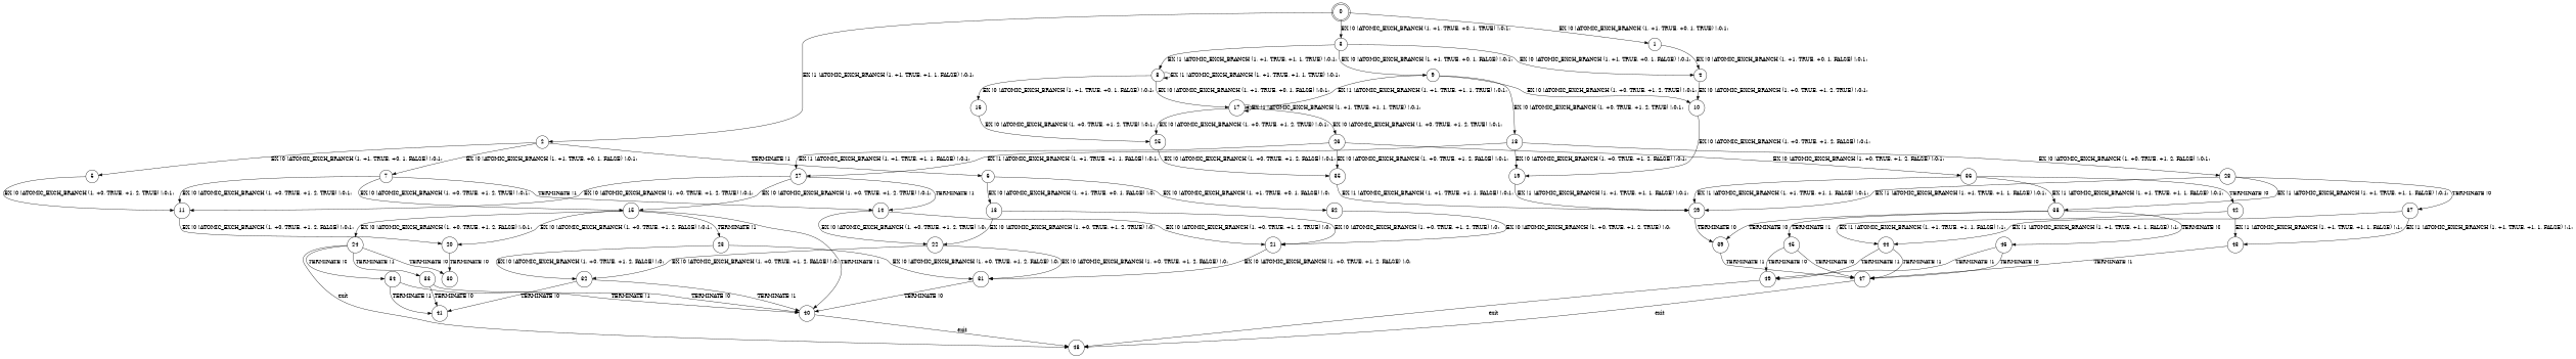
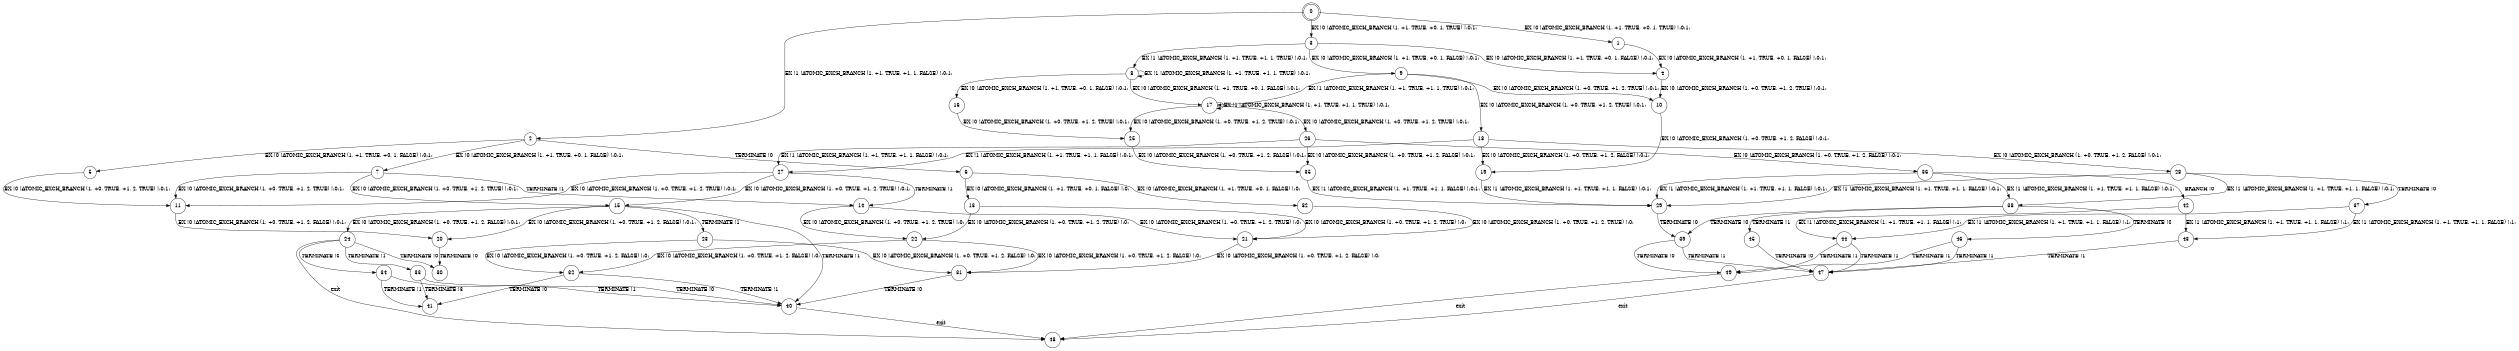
  digraph {
    node [shape=circle]
    0 [peripheries=2]
    1
    2
    3
    4
    5
    6
    7
    8
    9
    10
    11
    n13 [label=82]
    13
    14
    15
    16
    17
    18
    19
    20
    21
    22
    23
    24
    40
    25
    26
    27
    28
    29
    30
    31
    32
    33
    34
    48
    35
    36
    37
    38
    39
    41
    42
    43
    44
    45
    46
    47
    49
    0 -> 1 [label="EX !0 !ATOMIC_EXCH_BRANCH (1, +1, TRUE, +0, 1, TRUE) !:0:1:"]
    0 -> 2 [label="EX !1 !ATOMIC_EXCH_BRANCH (1, +1, TRUE, +1, 1, FALSE) !:0:1:"]
    0 -> 3 [label="EX !0 !ATOMIC_EXCH_BRANCH (1, +1, TRUE, +0, 1, TRUE) !:0:1:"]
    1 -> 4 [label="EX !0 !ATOMIC_EXCH_BRANCH (1, +1, TRUE, +0, 1, FALSE) !:0:1:"]
    2 -> 5 [label="EX !0 !ATOMIC_EXCH_BRANCH (1, +1, TRUE, +0, 1, FALSE) !:0:1:"]
-   2 -> 6 [label="TERMINATE !1"]
+   2 -> 6 [label="TERMINATE !0"]
    2 -> 7 [label="EX !0 !ATOMIC_EXCH_BRANCH (1, +1, TRUE, +0, 1, FALSE) !:0:1:"]
    3 -> 4 [label="EX !0 !ATOMIC_EXCH_BRANCH (1, +1, TRUE, +0, 1, FALSE) !:0:1:"]
    3 -> 8 [label="EX !1 !ATOMIC_EXCH_BRANCH (1, +1, TRUE, +1, 1, TRUE) !:0:1:"]
    3 -> 9 [label="EX !0 !ATOMIC_EXCH_BRANCH (1, +1, TRUE, +0, 1, FALSE) !:0:1:"]
    4 -> 10 [label="EX !0 !ATOMIC_EXCH_BRANCH (1, +0, TRUE, +1, 2, TRUE) !:0:1:"]
    5 -> 11 [label="EX !0 !ATOMIC_EXCH_BRANCH (1, +0, TRUE, +1, 2, TRUE) !:0:1:"]
    6 -> n13 [label="EX !0 !ATOMIC_EXCH_BRANCH (1, +1, TRUE, +0, 1, FALSE) !:0:"]
    6 -> 13 [label="EX !0 !ATOMIC_EXCH_BRANCH (1, +1, TRUE, +0, 1, FALSE) !:0:"]
    7 -> 11 [label="EX !0 !ATOMIC_EXCH_BRANCH (1, +0, TRUE, +1, 2, TRUE) !:0:1:"]
    7 -> 14 [label="TERMINATE !1"]
    7 -> 15 [label="EX !0 !ATOMIC_EXCH_BRANCH (1, +0, TRUE, +1, 2, TRUE) !:0:1:"]
    8 -> 8 [label="EX !1 !ATOMIC_EXCH_BRANCH (1, +1, TRUE, +1, 1, TRUE) !:0:1:"]
    8 -> 16 [label="EX !0 !ATOMIC_EXCH_BRANCH (1, +1, TRUE, +0, 1, FALSE) !:0:1:"]
    8 -> 17 [label="EX !0 !ATOMIC_EXCH_BRANCH (1, +1, TRUE, +0, 1, FALSE) !:0:1:"]
    9 -> 10 [label="EX !0 !ATOMIC_EXCH_BRANCH (1, +0, TRUE, +1, 2, TRUE) !:0:1:"]
    9 -> 17 [label="EX !1 !ATOMIC_EXCH_BRANCH (1, +1, TRUE, +1, 1, TRUE) !:0:1:"]
    9 -> 18 [label="EX !0 !ATOMIC_EXCH_BRANCH (1, +0, TRUE, +1, 2, TRUE) !:0:1:"]
    10 -> 19 [label="EX !0 !ATOMIC_EXCH_BRANCH (1, +0, TRUE, +1, 2, FALSE) !:0:1:"]
    11 -> 20 [label="EX !0 !ATOMIC_EXCH_BRANCH (1, +0, TRUE, +1, 2, FALSE) !:0:1:"]
    n13 -> 21 [label="EX !0 !ATOMIC_EXCH_BRANCH (1, +0, TRUE, +1, 2, TRUE) !:0:"]
    13 -> 21 [label="EX !0 !ATOMIC_EXCH_BRANCH (1, +0, TRUE, +1, 2, TRUE) !:0:"]
    13 -> 22 [label="EX !0 !ATOMIC_EXCH_BRANCH (1, +0, TRUE, +1, 2, TRUE) !:0:"]
    14 -> 21 [label="EX !0 !ATOMIC_EXCH_BRANCH (1, +0, TRUE, +1, 2, TRUE) !:0:"]
    14 -> 22 [label="EX !0 !ATOMIC_EXCH_BRANCH (1, +0, TRUE, +1, 2, TRUE) !:0:"]
    15 -> 20 [label="EX !0 !ATOMIC_EXCH_BRANCH (1, +0, TRUE, +1, 2, FALSE) !:0:1:"]
    15 -> 23 [label="TERMINATE !1"]
    15 -> 24 [label="EX !0 !ATOMIC_EXCH_BRANCH (1, +0, TRUE, +1, 2, FALSE) !:0:1:"]
    15 -> 40 [label="TERMINATE !1"]
    16 -> 25 [label="EX !0 !ATOMIC_EXCH_BRANCH (1, +0, TRUE, +1, 2, TRUE) !:0:1:"]
    17 -> 17 [label="EX !1 !ATOMIC_EXCH_BRANCH (1, +1, TRUE, +1, 1, TRUE) !:0:1:"]
    17 -> 25 [label="EX !0 !ATOMIC_EXCH_BRANCH (1, +0, TRUE, +1, 2, TRUE) !:0:1:"]
    17 -> 26 [label="EX !0 !ATOMIC_EXCH_BRANCH (1, +0, TRUE, +1, 2, TRUE) !:0:1:"]
    18 -> 19 [label="EX !0 !ATOMIC_EXCH_BRANCH (1, +0, TRUE, +1, 2, FALSE) !:0:1:"]
    18 -> 27 [label="EX !1 !ATOMIC_EXCH_BRANCH (1, +1, TRUE, +1, 1, FALSE) !:0:1:"]
    18 -> 28 [label="EX !0 !ATOMIC_EXCH_BRANCH (1, +0, TRUE, +1, 2, FALSE) !:0:1:"]
    19 -> 29 [label="EX !1 !ATOMIC_EXCH_BRANCH (1, +1, TRUE, +1, 1, FALSE) !:0:1:"]
    20 -> 30 [label="TERMINATE !0"]
    21 -> 31 [label="EX !0 !ATOMIC_EXCH_BRANCH (1, +0, TRUE, +1, 2, FALSE) !:0:"]
    22 -> 31 [label="EX !0 !ATOMIC_EXCH_BRANCH (1, +0, TRUE, +1, 2, FALSE) !:0:"]
    22 -> 32 [label="EX !0 !ATOMIC_EXCH_BRANCH (1, +0, TRUE, +1, 2, FALSE) !:0:"]
    23 -> 31 [label="EX !0 !ATOMIC_EXCH_BRANCH (1, +0, TRUE, +1, 2, FALSE) !:0:"]
    23 -> 32 [label="EX !0 !ATOMIC_EXCH_BRANCH (1, +0, TRUE, +1, 2, FALSE) !:0:"]
    24 -> 30 [label="TERMINATE !0"]
    24 -> 33 [label="TERMINATE !1"]
    24 -> 34 [label="TERMINATE !0"]
    24 -> 48 [label=exit]
    40 -> 48 [label=exit]
    25 -> 35 [label="EX !0 !ATOMIC_EXCH_BRANCH (1, +0, TRUE, +1, 2, FALSE) !:0:1:"]
    26 -> 27 [label="EX !1 !ATOMIC_EXCH_BRANCH (1, +1, TRUE, +1, 1, FALSE) !:0:1:"]
    26 -> 35 [label="EX !0 !ATOMIC_EXCH_BRANCH (1, +0, TRUE, +1, 2, FALSE) !:0:1:"]
    26 -> 36 [label="EX !0 !ATOMIC_EXCH_BRANCH (1, +0, TRUE, +1, 2, FALSE) !:0:1:"]
    27 -> 11 [label="EX !0 !ATOMIC_EXCH_BRANCH (1, +0, TRUE, +1, 2, TRUE) !:0:1:"]
    27 -> 14 [label="TERMINATE !1"]
    27 -> 15 [label="EX !0 !ATOMIC_EXCH_BRANCH (1, +0, TRUE, +1, 2, TRUE) !:0:1:"]
    28 -> 29 [label="EX !1 !ATOMIC_EXCH_BRANCH (1, +1, TRUE, +1, 1, FALSE) !:0:1:"]
    28 -> 37 [label="TERMINATE !0"]
    28 -> 38 [label="EX !1 !ATOMIC_EXCH_BRANCH (1, +1, TRUE, +1, 1, FALSE) !:0:1:"]
    29 -> 39 [label="TERMINATE !0"]
    31 -> 40 [label="TERMINATE !0"]
    32 -> 40 [label="TERMINATE !1"]
    32 -> 41 [label="TERMINATE !0"]
    33 -> 40 [label="TERMINATE !0"]
-   33 -> 41 [label="TERMINATE !0"]
+   33 -> 41 [label="TERMINATE !3"]
    34 -> 40 [label="TERMINATE !1"]
    34 -> 41 [label="TERMINATE !1"]
    35 -> 29 [label="EX !1 !ATOMIC_EXCH_BRANCH (1, +1, TRUE, +1, 1, FALSE) !:0:1:"]
    36 -> 29 [label="EX !1 !ATOMIC_EXCH_BRANCH (1, +1, TRUE, +1, 1, FALSE) !:0:1:"]
    36 -> 38 [label="EX !1 !ATOMIC_EXCH_BRANCH (1, +1, TRUE, +1, 1, FALSE) !:0:1:"]
-   36 -> 42 [label="TERMINATE !0"]
+   36 -> 42 [label="BRANCH !0"]
    37 -> 43 [label="EX !1 !ATOMIC_EXCH_BRANCH (1, +1, TRUE, +1, 1, FALSE) !:1:"]
    37 -> 44 [label="EX !1 !ATOMIC_EXCH_BRANCH (1, +1, TRUE, +1, 1, FALSE) !:1:"]
    38 -> 39 [label="TERMINATE !0"]
    38 -> 45 [label="TERMINATE !1"]
    38 -> 46 [label="TERMINATE !0"]
    39 -> 47 [label="TERMINATE !1"]
    42 -> 43 [label="EX !1 !ATOMIC_EXCH_BRANCH (1, +1, TRUE, +1, 1, FALSE) !:1:"]
    42 -> 44 [label="EX !1 !ATOMIC_EXCH_BRANCH (1, +1, TRUE, +1, 1, FALSE) !:1:"]
    43 -> 47 [label="TERMINATE !1"]
    44 -> 47 [label="TERMINATE !1"]
    44 -> 49 [label="TERMINATE !1"]
    45 -> 47 [label="TERMINATE !0"]
-   45 -> 49 [label="TERMINATE !0"]
-   46 -> 47 [label="TERMINATE !0"]
+   39 -> 49 [label="TERMINATE !0"]
+   46 -> 47 [label="TERMINATE !1"]
    46 -> 49 [label="TERMINATE !1"]
    47 -> 48 [label=exit]
    49 -> 48 [label=exit]
  }
